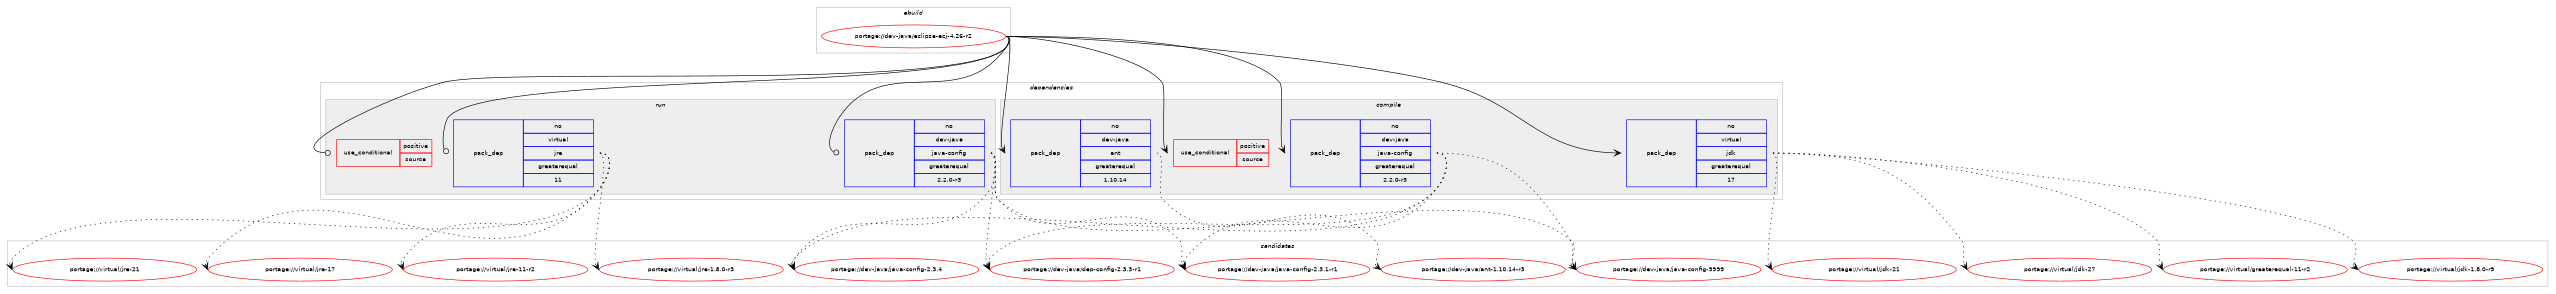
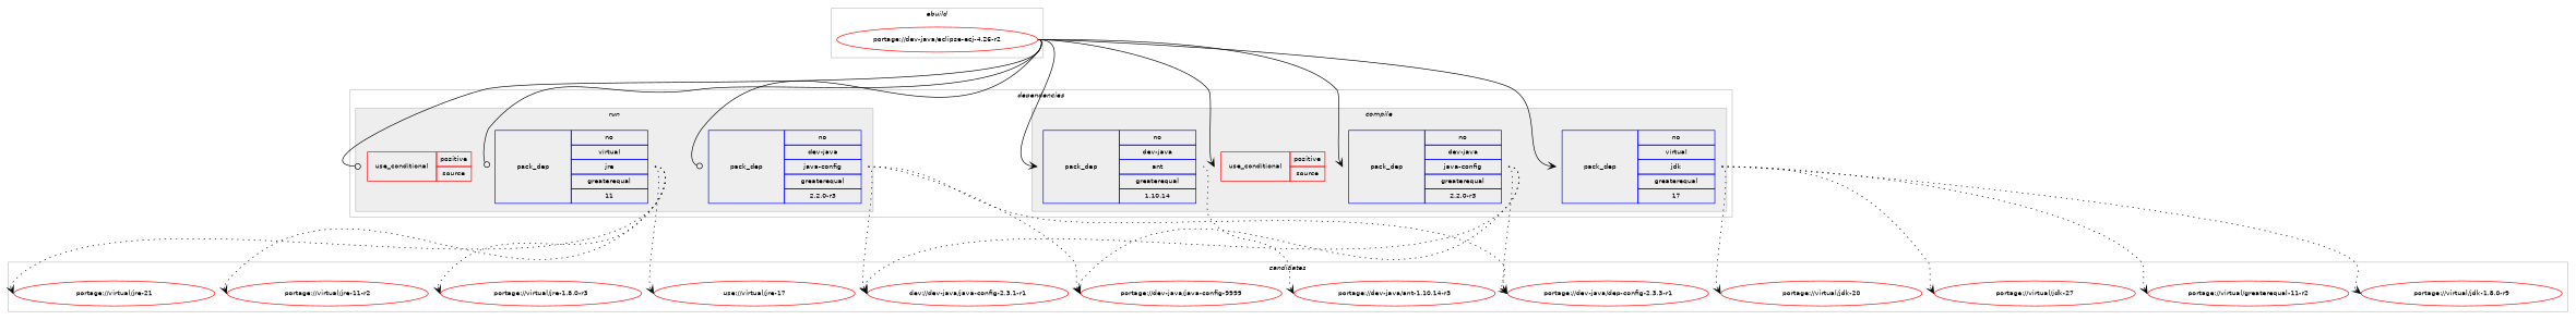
  digraph {
    compound=true
    concentrate=true
    fontname=Helvetica
    fontsize=10
    newrank=true
    rankdir=TB
    ranksep=1.5
    node [color=red fontname=Helvetica fontsize=10]
    edge [arrowhead=vee headport=w style=dotted tailport=e weight=100]
    n1 [label="portage://dev-java/eclipse-ecj-4.26-r2" width=4]
    n2 [label=<<TABLE BORDER="0" CELLBORDER="1" CELLSPACING="0" CELLPADDING="4"><TR><TD ROWSPAN="3" CELLPADDING="10">use_conditional</TD></TR><TR><TD>positive</TD></TR><TR><TD>source</TD></TR></TABLE>> shape=none]
    n3 [color=blue label=<<TABLE BORDER="0" CELLBORDER="1" CELLSPACING="0" CELLPADDING="4" WIDTH="220"><TR><TD ROWSPAN="6" CELLPADDING="30">pack_dep</TD></TR><TR><TD WIDTH="110">no</TD></TR><TR><TD>dev-java</TD></TR><TR><TD>ant</TD></TR><TR><TD>greaterequal</TD></TR><TR><TD>1.10.14</TD></TR></TABLE>> shape=none]
    n4 [color=blue label=<<TABLE BORDER="0" CELLBORDER="1" CELLSPACING="0" CELLPADDING="4" WIDTH="220"><TR><TD ROWSPAN="6" CELLPADDING="30">pack_dep</TD></TR><TR><TD WIDTH="110">no</TD></TR><TR><TD>dev-java</TD></TR><TR><TD>java-config</TD></TR><TR><TD>greaterequal</TD></TR><TR><TD>2.2.0-r3</TD></TR></TABLE>> shape=none]
    n5 [color=blue label=<<TABLE BORDER="0" CELLBORDER="1" CELLSPACING="0" CELLPADDING="4" WIDTH="220"><TR><TD ROWSPAN="6" CELLPADDING="30">pack_dep</TD></TR><TR><TD WIDTH="110">no</TD></TR><TR><TD>virtual</TD></TR><TR><TD>jdk</TD></TR><TR><TD>greaterequal</TD></TR><TR><TD>17</TD></TR></TABLE>> shape=none]
    n6 [label=<<TABLE BORDER="0" CELLBORDER="1" CELLSPACING="0" CELLPADDING="4"><TR><TD ROWSPAN="3" CELLPADDING="10">use_conditional</TD></TR><TR><TD>positive</TD></TR><TR><TD>source</TD></TR></TABLE>> shape=none]
    n7 [color=blue label=<<TABLE BORDER="0" CELLBORDER="1" CELLSPACING="0" CELLPADDING="4" WIDTH="220"><TR><TD ROWSPAN="6" CELLPADDING="30">pack_dep</TD></TR><TR><TD WIDTH="110">no</TD></TR><TR><TD>dev-java</TD></TR><TR><TD>java-config</TD></TR><TR><TD>greaterequal</TD></TR><TR><TD>2.2.0-r3</TD></TR></TABLE>> shape=none]
    n8 [color=blue label=<<TABLE BORDER="0" CELLBORDER="1" CELLSPACING="0" CELLPADDING="4" WIDTH="220"><TR><TD ROWSPAN="6" CELLPADDING="30">pack_dep</TD></TR><TR><TD WIDTH="110">no</TD></TR><TR><TD>virtual</TD></TR><TR><TD>jre</TD></TR><TR><TD>greaterequal</TD></TR><TR><TD>11</TD></TR></TABLE>> shape=none]
    n9 [label="portage://dev-java/ant-1.10.14-r3" width=4]
-   n10 [label="portage://dev-java/java-config-2.3.1-r1" width=4]
+   n10 [label="dev://dev-java/java-config-2.3.1-r1" width=4]
    n11 [label="portage://dev-java/dep-config-2.3.3-r1" width=4]
-   n12 [label="portage://dev-java/java-config-2.3.4" width=4]
    n13 [label="portage://dev-java/java-config-9999" width=4]
    n14 [label="portage://virtual/jdk-1.8.0-r9" width=4]
    n15 [label="portage://virtual/greaterequal-11-r2" width=4]
    n16 [label="portage://virtual/jdk-27" width=4]
-   n17 [label="portage://virtual/jdk-21" width=4]
+   n17 [label="portage://virtual/jdk-20" width=4]
    n18 [label="portage://virtual/jre-1.8.0-r3" width=4]
    n19 [label="portage://virtual/jre-11-r2" width=4]
-   n20 [label="portage://virtual/jre-17" width=4]
+   n20 [label="use://virtual/jre-17" width=4]
    n21 [label="portage://virtual/jre-21" width=4]
    subgraph cluster_1 {
      color=gray
      label=<<i>ebuild</i>>
      rank=same
      n1
    }
    subgraph cluster_2 {
      color=gray
      label=<<i>dependencies</i>>
      subgraph cluster_3 {
        color=gray
        fillcolor="#eeeeee"
        label=<<i>compile</i>>
        style=filled
        subgraph sub_4 {
          color=gray
          fillcolor="#eeeeee"
          label=<<i>compile</i>>
          style=filled
          n2
        }
        subgraph sub_5 {
          color=gray
          fillcolor="#eeeeee"
          label=<<i>compile</i>>
          style=filled
          n3
        }
        subgraph sub_6 {
          color=gray
          fillcolor="#eeeeee"
          label=<<i>compile</i>>
          style=filled
          n4
        }
        subgraph sub_7 {
          color=gray
          fillcolor="#eeeeee"
          label=<<i>compile</i>>
          style=filled
          n5
        }
      }
      subgraph cluster_8 {
        color=gray
        fillcolor="#eeeeee"
        label=<<i>compile and run</i>>
        style=filled
      }
      subgraph cluster_9 {
        color=gray
        fillcolor="#eeeeee"
        label=<<i>run</i>>
        style=filled
        subgraph sub_10 {
          color=gray
          fillcolor="#eeeeee"
          label=<<i>run</i>>
          style=filled
          n6
        }
        subgraph sub_11 {
          color=gray
          fillcolor="#eeeeee"
          label=<<i>run</i>>
          style=filled
          n7
        }
        subgraph sub_12 {
          color=gray
          fillcolor="#eeeeee"
          label=<<i>run</i>>
          style=filled
          n8
        }
      }
    }
    subgraph cluster_13 {
      color=gray
      label=<<i>candidates</i>>
      rank=same
      subgraph sub_14 {
        color=black
        label=<<i>candidates</i>>
        nodesep=1
        rank=same
        n9
      }
      subgraph sub_15 {
        color=black
        label=<<i>candidates</i>>
        nodesep=1
        rank=same
        n10
        n11
-       n12
        n13
      }
      subgraph sub_16 {
        color=black
        label=<<i>candidates</i>>
        nodesep=1
        rank=same
        n14
        n15
        n16
        n17
      }
      subgraph sub_17 {
        color=black
        label=<<i>candidates</i>>
        nodesep=1
        rank=same
        n10
        n11
-       n12
        n13
      }
      subgraph sub_18 {
        color=black
        label=<<i>candidates</i>>
        nodesep=1
        rank=same
        n18
        n19
        n20
        n21
      }
    }
    n1 -> n2 [style=solid weight=20]
    n1 -> n3 [style=solid weight=20]
    n1 -> n4 [style=solid weight=20]
    n1 -> n5 [style=solid weight=20]
    n1 -> n6 [arrowhead=odot style=solid weight=20]
    n1 -> n7 [arrowhead=odot style=solid weight=20]
    n1 -> n8 [arrowhead=odot style=solid weight=20]
    n3 -> n9
    n4 -> n10
    n4 -> n11
-   n4 -> n12
    n4 -> n13
    n5 -> n14
    n5 -> n15
    n5 -> n16
    n5 -> n17
    n7 -> n10
    n7 -> n11
-   n7 -> n12
    n7 -> n13
    n8 -> n18
    n8 -> n19
    n8 -> n20
    n8 -> n21
  }
